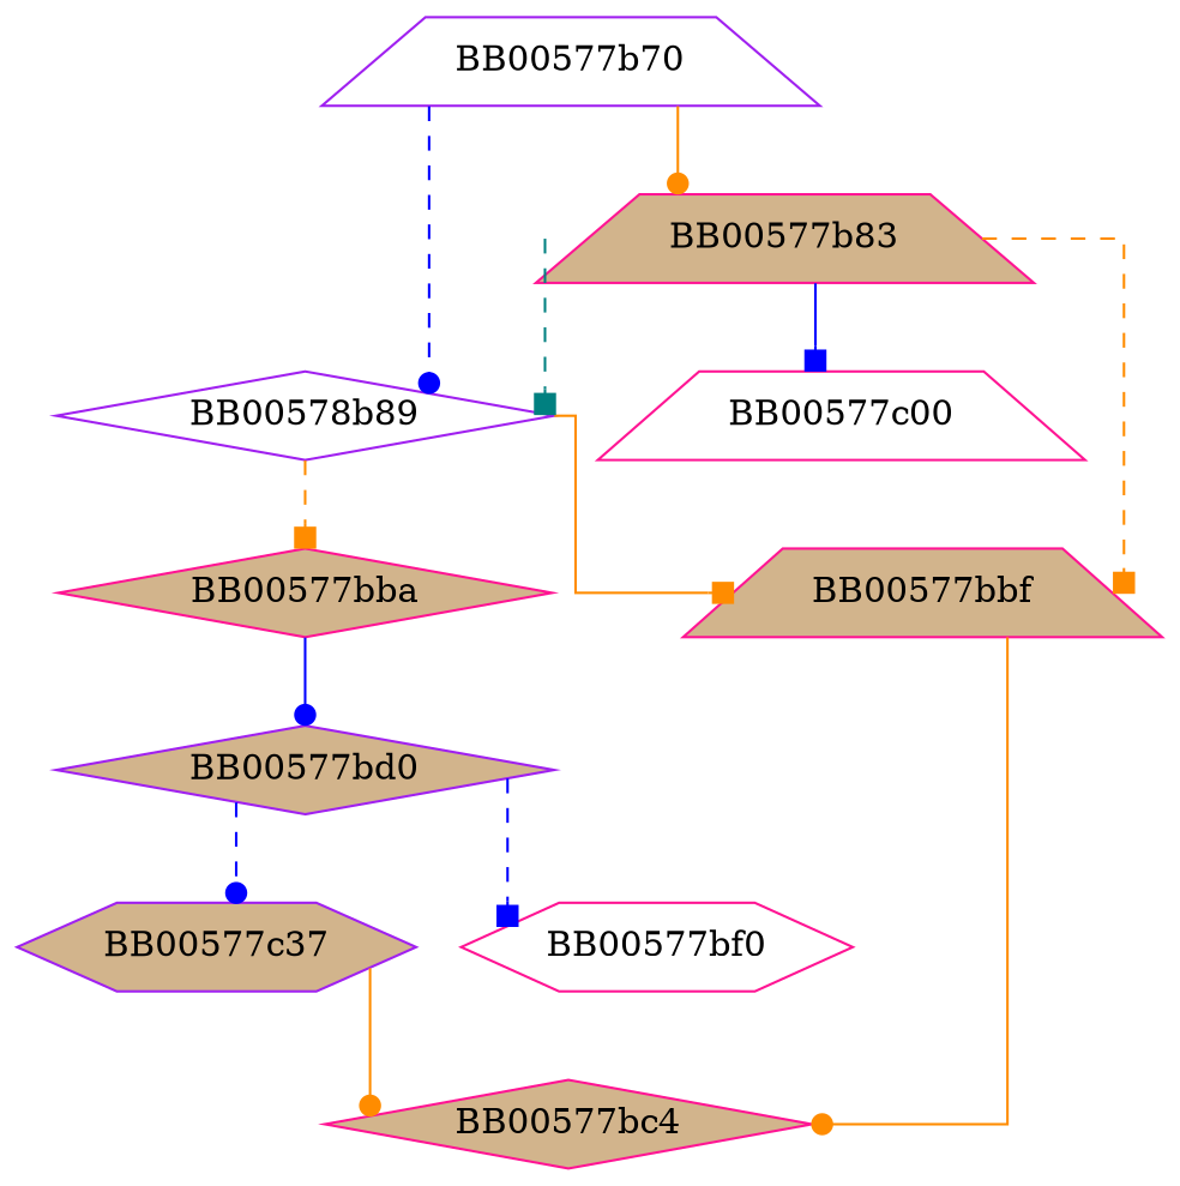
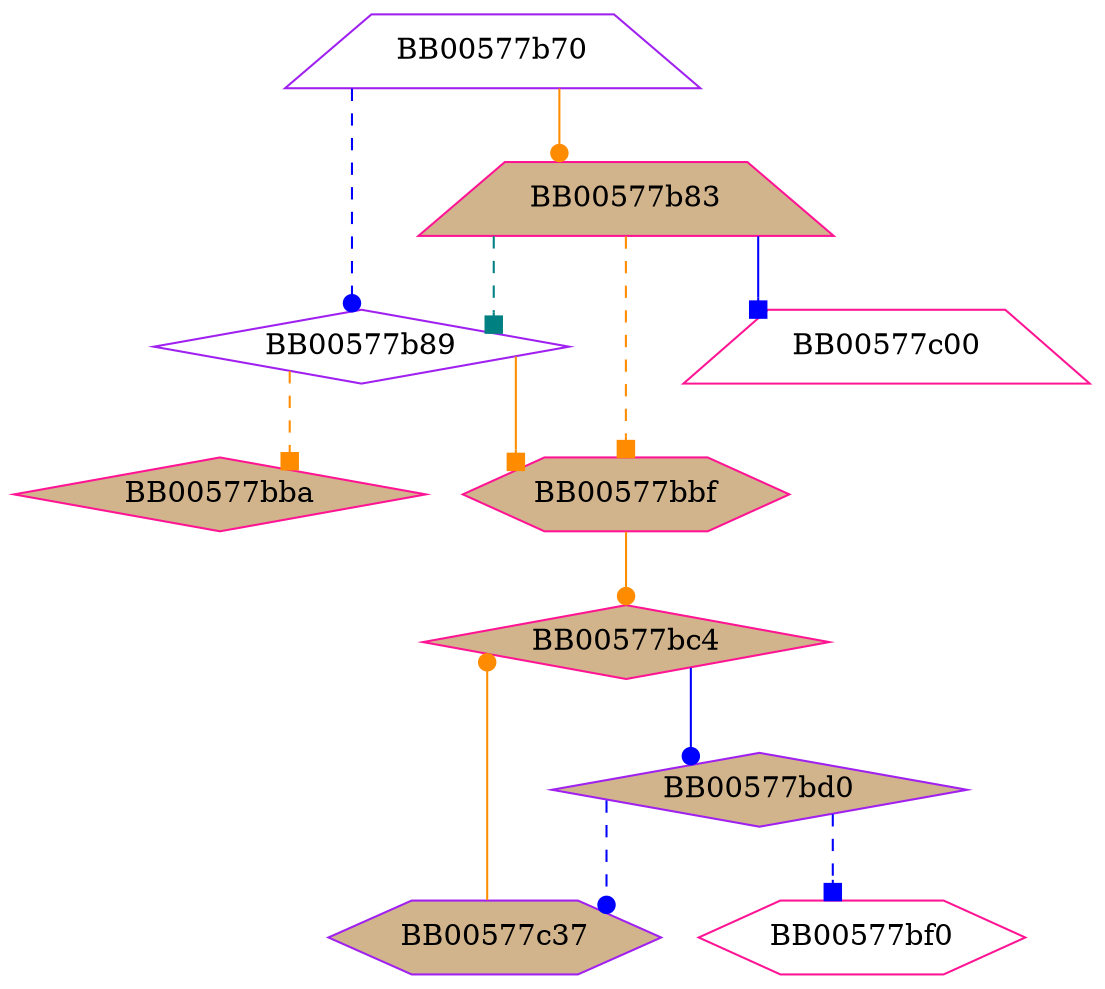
  digraph {
    splines=ortho
    node [color=deeppink fillcolor=tan shape=trapezium style=filled]
    edge [arrowhead=dot color=darkorange style=dashed]
    BB00577b70 [color=purple fillcolor=white]
-   BB00577b89 [color=purple fillcolor=white shape=diamond label=BB00578b89]
+   BB00577b89 [color=purple fillcolor=white shape=diamond]
    BB00577b83
-   BB00577bbf
+   BB00577bbf [shape=hexagon]
    BB00577bba [shape=diamond]
    BB00577c00 [fillcolor=white]
    BB00577bc4 [shape=diamond]
    BB00577bd0 [color=purple shape=diamond]
    BB00577c37 [color=purple shape=hexagon]
    BB00577bf0 [fillcolor=white shape=hexagon]
    BB00577b70 -> BB00577b89 [color=blue]
    BB00577b70 -> BB00577b83 [style=solid]
    BB00577b89 -> BB00577bbf [arrowhead=box style=solid]
    BB00577b89 -> BB00577bba [arrowhead=box]
    BB00577b83 -> BB00577b89 [arrowhead=box color=teal]
    BB00577b83 -> BB00577bbf [arrowhead=box]
    BB00577b83 -> BB00577c00 [arrowhead=box color=blue style=solid]
    BB00577bbf -> BB00577bc4 [style=solid]
-   BB00577bba -> BB00577bd0 [color=blue style=solid]
+   BB00577bc4 -> BB00577bd0 [color=blue style=solid]
    BB00577bd0 -> BB00577c37 [color=blue]
    BB00577bd0 -> BB00577bf0 [arrowhead=box color=blue]
    BB00577c37 -> BB00577bc4 [style=solid]
  }
